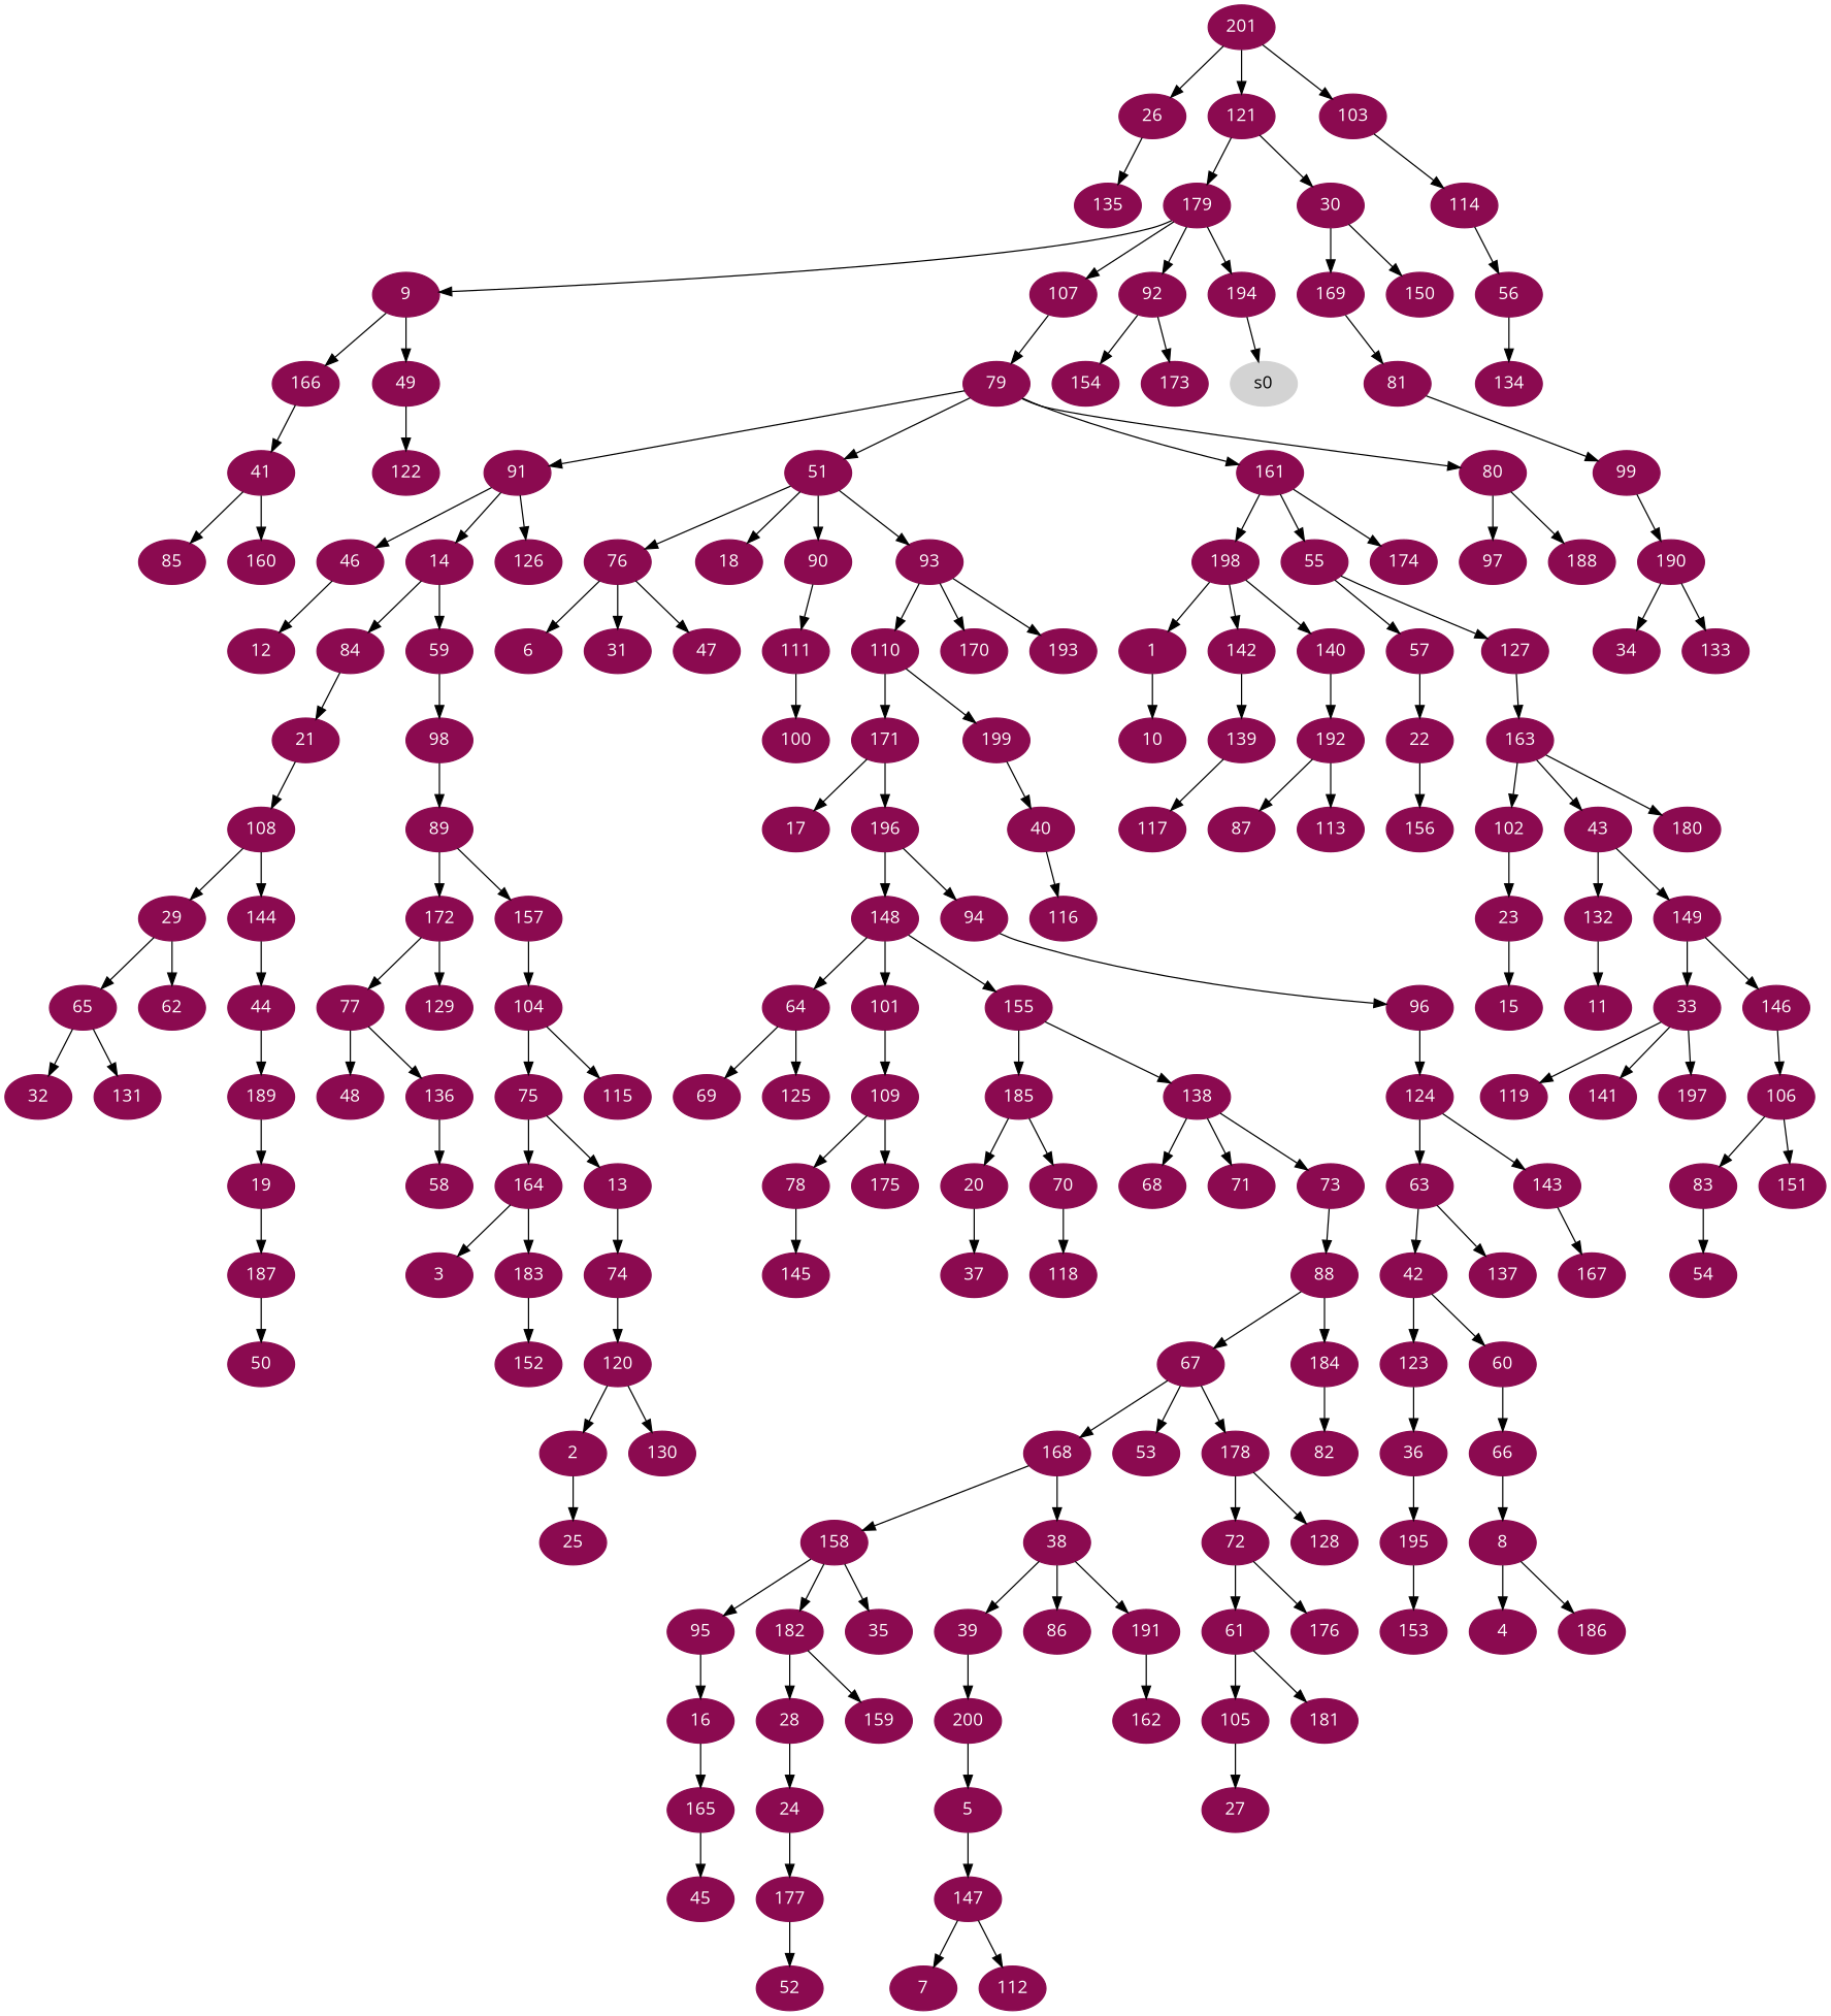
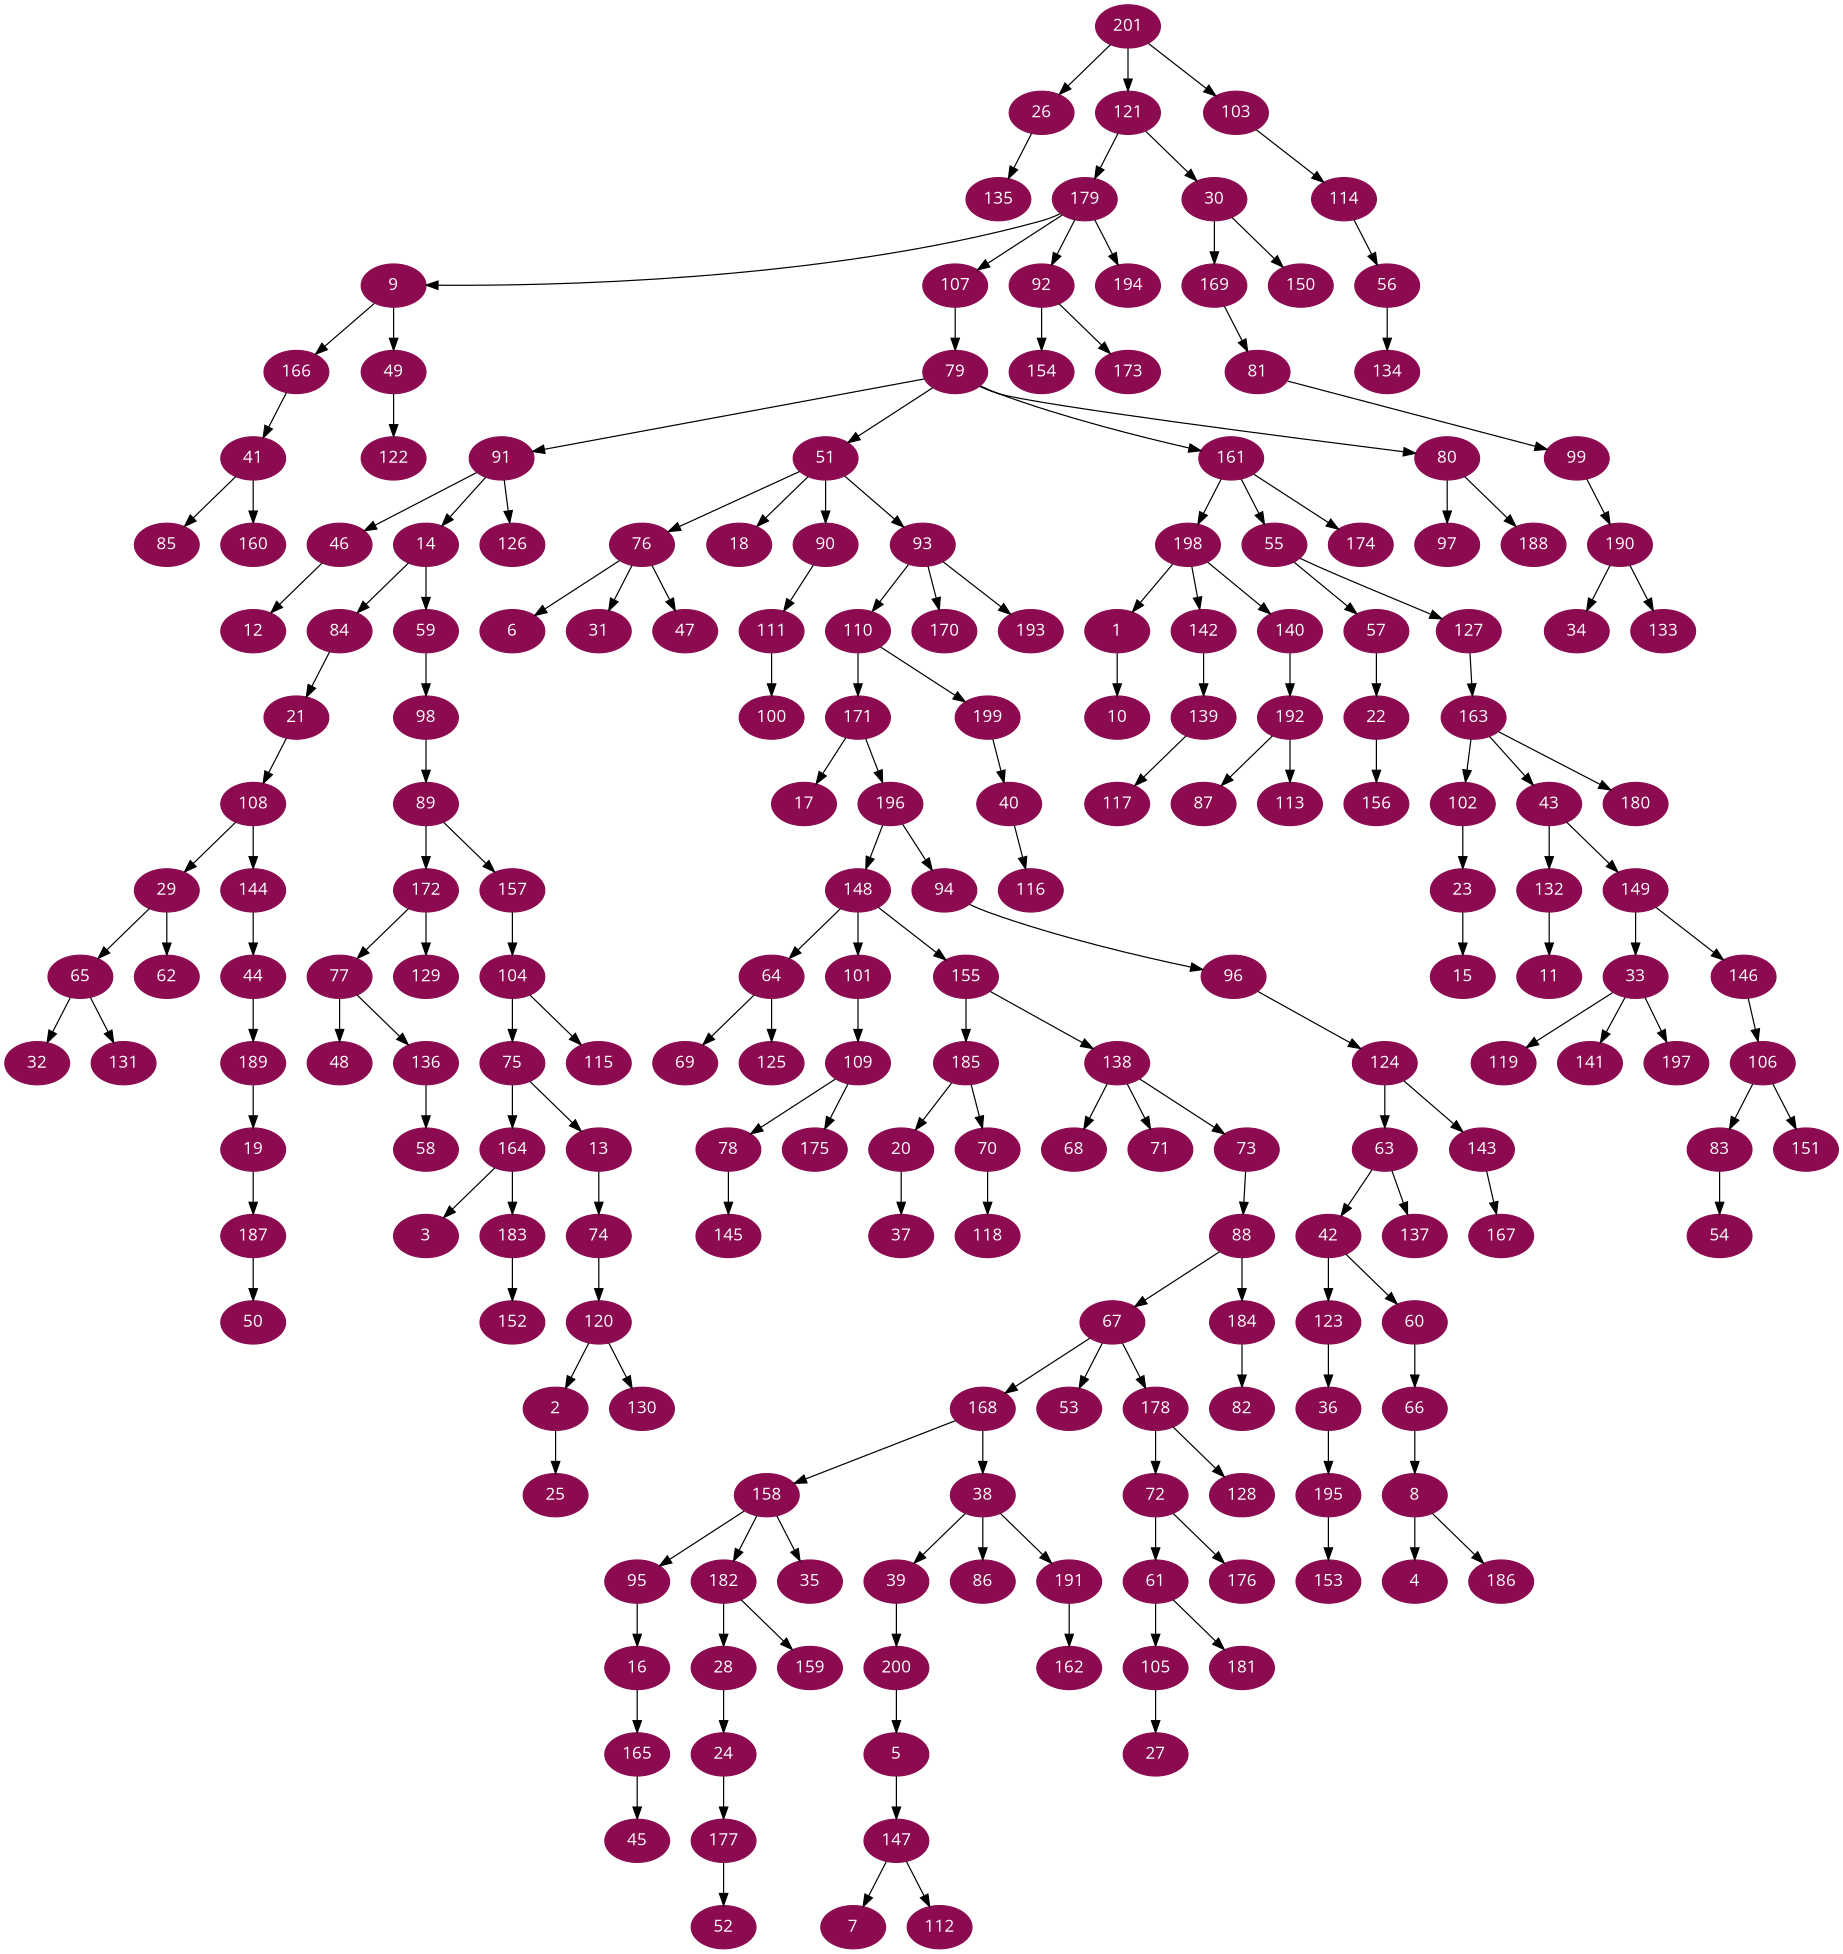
  digraph {
    fontname="Open Sans"
    node [color=deeppink4 fontcolor=white style=filled fontname="Open Sans"]
    edge [fontname="Open Sans"]
    198
    1
    142
    140
    10
    120
    2
    130
    25
    164
    3
    183
    8
    4
    186
    200
    5
    147
    76
    6
    31
    47
    7
    112
    66
    179
    9
    107
    92
    194
    166
    49
    132
    11
    46
    12
    75
    13
    74
    91
    14
    126
    84
    59
    23
    15
    95
    16
    165
    171
    17
    196
    51
    18
    90
    93
    189
    19
    187
    185
    20
    70
    37
    21
    108
    57
    22
    156
    102
    28
    24
    177
    201
    26
    121
    103
    135
    105
    27
    182
    159
    29
    144
    65
    62
    30
    169
    150
    32
    131
    149
    33
    146
    119
    141
    197
    190
    34
    133
    158
    35
    123
    36
    195
    168
    38
    39
    86
    191
    199
    40
    116
    41
    85
    160
    63
    42
    137
    60
    163
    43
    180
    44
    45
    77
    48
    136
    122
    50
    79
    161
    80
    52
    67
    53
    178
    83
    54
    55
    174
    127
    114
    56
    134
    58
    98
    72
    61
    176
    181
    124
    143
    148
    64
    101
    155
    69
    125
    88
    184
    138
    68
    71
    73
    118
    128
    104
    115
    172
    129
    109
    78
    175
    145
    97
    188
    81
    99
    82
    106
    151
    192
    87
    113
    89
    157
    111
    154
    173
    110
    170
    193
    94
    96
    100
    139
    117
    167
    152
    153
    162
-   s0 [color=lightgrey fontcolor=black]
    198 -> 1
    198 -> 142
    198 -> 140
    1 -> 10
    142 -> 139
    140 -> 192
    120 -> 2
    120 -> 130
    2 -> 25
    164 -> 3
    164 -> 183
    183 -> 152
    8 -> 4
    8 -> 186
    200 -> 5
    5 -> 147
    147 -> 7
    147 -> 112
    76 -> 6
    76 -> 31
    76 -> 47
    66 -> 8
    179 -> 9
    179 -> 107
    179 -> 92
    179 -> 194
    9 -> 166
    9 -> 49
    107 -> 79
    92 -> 154
    92 -> 173
-   194 -> s0
    166 -> 41
    49 -> 122
    132 -> 11
    46 -> 12
    75 -> 164
    75 -> 13
    13 -> 74
    74 -> 120
    91 -> 46
    91 -> 14
    91 -> 126
    14 -> 84
    14 -> 59
    84 -> 21
    59 -> 98
    23 -> 15
    95 -> 16
    16 -> 165
    165 -> 45
    171 -> 17
    171 -> 196
    196 -> 148
    196 -> 94
    51 -> 76
    51 -> 18
    51 -> 90
    51 -> 93
    90 -> 111
    93 -> 110
    93 -> 170
    93 -> 193
    189 -> 19
    19 -> 187
    187 -> 50
    185 -> 20
    185 -> 70
    20 -> 37
    70 -> 118
    21 -> 108
    108 -> 29
    108 -> 144
    57 -> 22
    22 -> 156
    102 -> 23
    28 -> 24
    24 -> 177
    177 -> 52
    201 -> 26
    201 -> 121
    201 -> 103
    26 -> 135
    121 -> 179
    121 -> 30
    103 -> 114
    105 -> 27
    182 -> 28
    182 -> 159
    29 -> 65
    29 -> 62
    144 -> 44
    65 -> 32
    65 -> 131
    30 -> 169
    30 -> 150
    169 -> 81
    149 -> 33
    149 -> 146
    33 -> 119
    33 -> 141
    33 -> 197
    146 -> 106
    190 -> 34
    190 -> 133
    158 -> 95
    158 -> 182
    158 -> 35
    123 -> 36
    36 -> 195
    195 -> 153
    168 -> 158
    168 -> 38
    38 -> 39
    38 -> 86
    38 -> 191
    39 -> 200
    191 -> 162
    199 -> 40
    40 -> 116
    41 -> 85
    41 -> 160
    63 -> 42
    63 -> 137
    42 -> 123
    42 -> 60
    60 -> 66
    163 -> 102
    163 -> 43
    163 -> 180
    43 -> 132
    43 -> 149
    44 -> 189
    77 -> 48
    77 -> 136
    136 -> 58
    79 -> 91
    79 -> 51
    79 -> 161
    79 -> 80
    161 -> 198
    161 -> 55
    161 -> 174
    80 -> 97
    80 -> 188
    67 -> 168
    67 -> 53
    67 -> 178
    178 -> 72
    178 -> 128
    83 -> 54
    55 -> 57
    55 -> 127
    127 -> 163
    114 -> 56
    56 -> 134
    98 -> 89
    72 -> 61
    72 -> 176
    61 -> 105
    61 -> 181
    124 -> 63
    124 -> 143
    143 -> 167
    148 -> 64
    148 -> 101
    148 -> 155
    64 -> 69
    64 -> 125
    101 -> 109
    155 -> 185
    155 -> 138
    88 -> 67
    88 -> 184
    184 -> 82
    138 -> 68
    138 -> 71
    138 -> 73
    73 -> 88
    104 -> 75
    104 -> 115
    172 -> 77
    172 -> 129
    109 -> 78
    109 -> 175
    78 -> 145
    81 -> 99
    99 -> 190
    106 -> 83
    106 -> 151
    192 -> 87
    192 -> 113
    89 -> 172
    89 -> 157
    157 -> 104
    111 -> 100
    110 -> 171
    110 -> 199
    94 -> 96
    96 -> 124
    139 -> 117
  }
